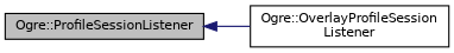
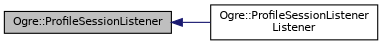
  digraph {
    rankdir=LR
    node [color=black fontname=Helvetica fontsize=10 shape=record]
    n1 [fillcolor=grey75 fontcolor=black height=0.2 label="Ogre::ProfileSessionListener" style=filled width=0.4]
-   n2 [height=0.2 label="Ogre::OverlayProfileSession\lListener" width=0.4]
+   n2 [height=0.2 label="Ogre::ProfileSessionListener\lListener" width=0.4]
    n1 -> n2 [color=midnightblue dir=back fontname=Helvetica fontsize=10 labelfontname=Helvetica labelfontsize=10 style=solid]
  }
